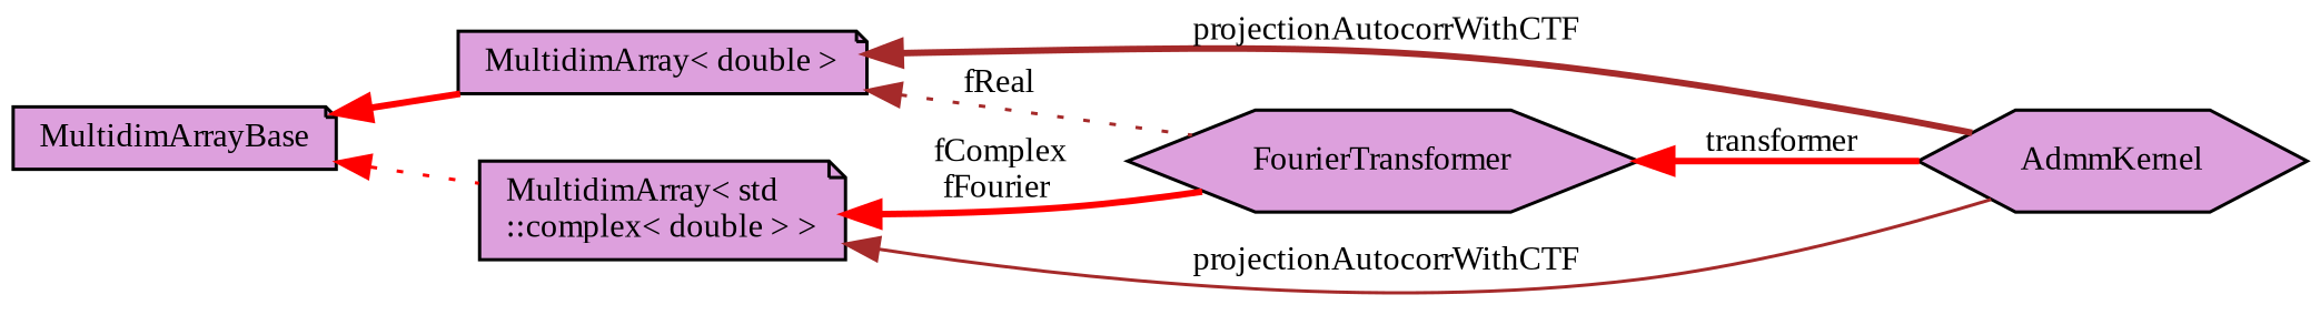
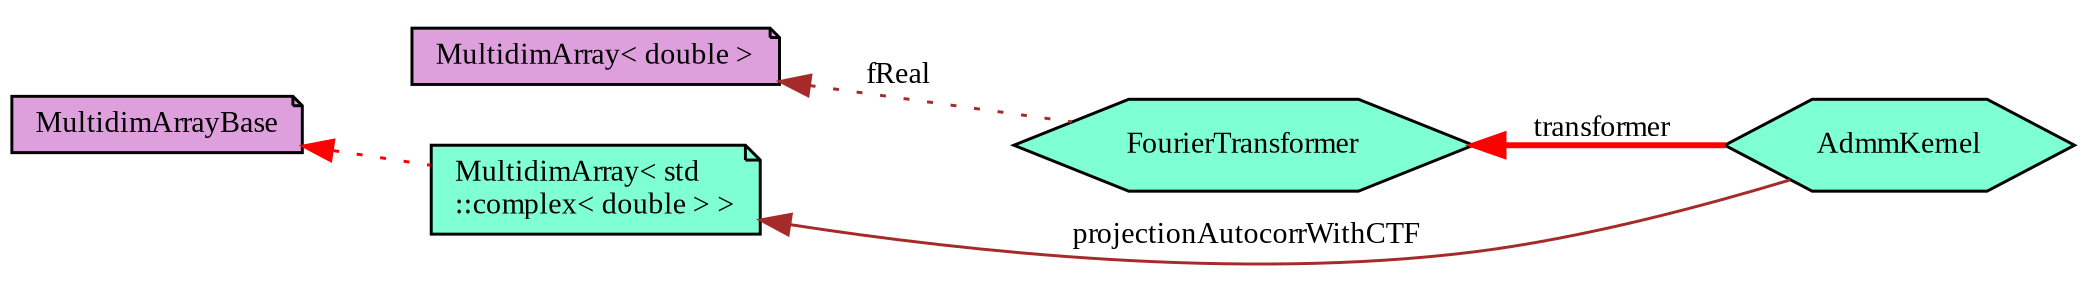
  digraph {
    fontname="Liberation Serif"
    rankdir=LR
    node [color=black fillcolor=plum fontname="Liberation Serif" fontsize=10 shape=note style=filled]
    edge [color=red dir=back fontname="Liberation Serif" fontsize=10 labelfontname=Helvetica labelfontsize=10 style=bold]
-   n1 [fontcolor=black height=0.2 label=AdmmKernel shape=hexagon width=0.4]
-   n2 [height=0.2 label=FourierTransformer shape=hexagon width=0.4]
+   n1 [fillcolor=aquamarine fontcolor=black height=0.2 label=AdmmKernel shape=hexagon width=0.4]
+   n2 [fillcolor=aquamarine height=0.2 label=FourierTransformer shape=hexagon width=0.4]
    n3 [height=0.2 label="MultidimArray\< double \>" width=0.4]
    n4 [height=0.2 label=MultidimArrayBase width=0.4]
-   n5 [height=0.2 label="MultidimArray\< std\l::complex\< double \> \>" width=0.4]
+   n5 [fillcolor=aquamarine height=0.2 label="MultidimArray\< std\l::complex\< double \> \>" width=0.4]
    n2 -> n1 [label=" transformer"]
-   n3 -> n1 [color=brown label=" projectionAutocorrWithCTF"]
    n3 -> n2 [color=brown label=" fReal" style=dotted]
-   n4 -> n3
    n4 -> n5 [style=dotted]
    n5 -> n1 [color=brown label=" projectionAutocorrWithCTF" style=solid]
-   n5 -> n2 [label=" fComplex\nfFourier"]
  }
